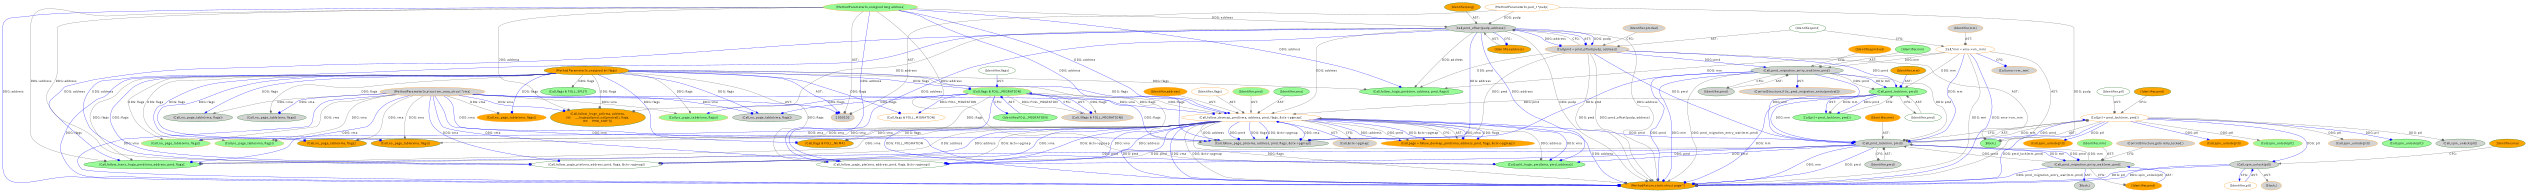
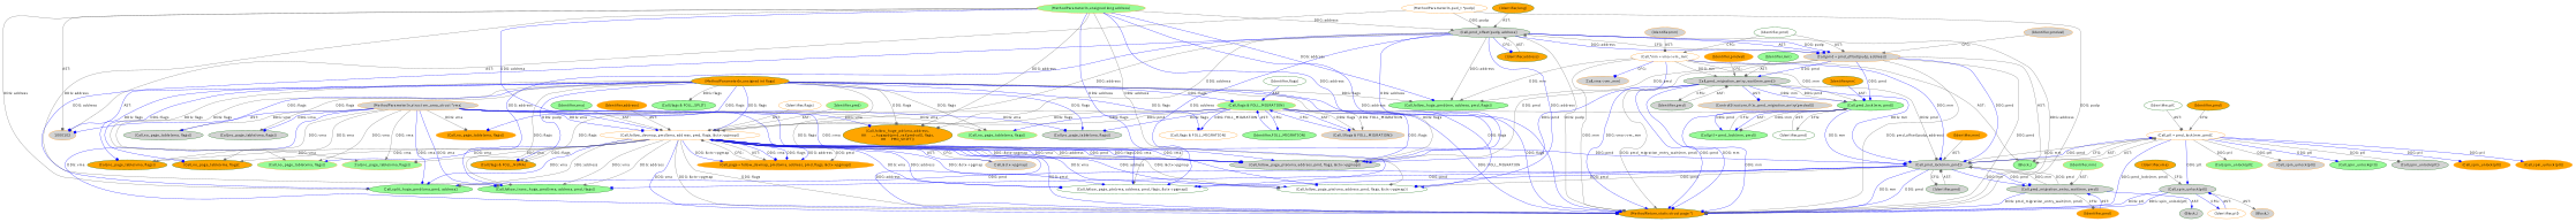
  digraph {
    fontname="IBM Plex Sans"
    node [color=darkgreen fillcolor=lightgrey fontname="IBM Plex Sans" style=filled]
    edge [arrowhead=box color=blue fontname="IBM Plex Sans"]
    n1 [label="(Call,spin_unlock(ptl))"]
    n2 [color=darkorange fillcolor=white label="(Identifier,ptl)"]
    n3 [color=darkorange label="(Block,)"]
    n4 [fillcolor=orange label="(MethodReturn,static struct page *)"]
    n5 [color=darkorange fillcolor=white label="(Call,ptl = pmd_lock(mm, pmd))"]
    n6 [label="(Call,pmd_lock(mm, pmd))"]
    n7 [color=darkorange label="(Call,spin_unlock(ptl))"]
    n8 [fillcolor=palegreen label="(Call,spin_unlock(ptl))"]
    n9 [label="(Call,spin_unlock(ptl))"]
    n10 [color=darkorange fillcolor=orange label="(Call,spin_unlock(ptl))"]
    n11 [color=darkorange fillcolor=orange label="(Call,spin_unlock(ptl))"]
    n12 [fillcolor=palegreen label="(Block,)"]
    n13 [color=darkorange fillcolor=palegreen label="(Call,spin_unlock(ptl))"]
    n14 [label="(Call,pmd_migration_entry_wait(mm, pmd))"]
    n15 [fillcolor=palegreen label="(Call,follow_trans_huge_pmd(vma, address, pmd, flags))"]
    n16 [fillcolor=white label="(Call,follow_page_pte(vma, address, pmd, flags, &ctx->pgmap))"]
    n17 [label="(Identifier,pmd)"]
    n18 [fillcolor=white label="(Call,follow_page_pte(vma, address, pmd, flags, &ctx->pgmap))"]
    n19 [fillcolor=palegreen label="(Call,split_huge_pmd(vma, pmd, address))"]
    n20 [label="(Block,)"]
    n21 [color=darkorange fillcolor=orange label="(Identifier,pmd)"]
    n22 [fillcolor=palegreen label="(Call,pmd_lock(mm, pmd))"]
    n23 [color=darkorange fillcolor=white label="(Call,follow_devmap_pmd(vma, address, pmd, flags, &ctx->pgmap))"]
    n24 [fillcolor=white label="(Identifier,pmd)"]
    n25 [fillcolor=palegreen label="(Call,ptl = pmd_lock(mm, pmd))"]
    n26 [label="(Call,follow_page_pte(vma, address, pmd, flags, &ctx->pgmap))"]
    n27 [fillcolor=orange label="(Call,no_page_table(vma, flags))"]
    n28 [fillcolor=orange label="(Call,no_page_table(vma, flags))"]
    n29 [fillcolor=orange label="(Call,flags & FOLL_NUMA)"]
    n30 [color=darkorange fillcolor=palegreen label="(Call,no_page_table(vma, flags))"]
    n31 [color=darkorange fillcolor=palegreen label="(Call,no_page_table(vma, flags))"]
    n32 [color=darkorange label="(Call,&ctx->pgmap)"]
    n33 [color=darkorange fillcolor=orange label="(Call,page = follow_devmap_pmd(vma, address, pmd, flags, &ctx->pgmap))"]
    n34 [color=darkorange fillcolor=white label="(Call,*mm = vma->vm_mm)"]
    n35 [label="(Call,pmd_migration_entry_wait(mm, pmd))"]
    n36 [fillcolor=palegreen label="(Call,follow_huge_pmd(mm, address, pmd, flags))"]
    n37 [color=darkorange label="(Call,vma->vm_mm)"]
    n38 [label="(Identifier,pmd)"]
    n39 [color=darkorange label="(ControlStructure,if (is_pmd_migration_entry(pmdval)))"]
    n40 [color=darkorange label="(Call,pmd = pmd_offset(pudp, address))"]
    n41 [label="(Call,pmd_offset(pudp, address))"]
    n42 [fillcolor=orange label="(Identifier,address)"]
    n43 [fillcolor=orange label="(Call,follow_huge_pd(vma, address,\n\t\t\t\t      __hugepd(pmd_val(pmdval)), flags,\n\t\t\t\t      PMD_SHIFT))"]
    n44 [color=darkorange fillcolor=white label="(MethodParameterIn,pud_t *pudp)"]
    1000102 [color=darkorange]
    n46 [color=darkorange fillcolor=palegreen label="(MethodParameterIn,unsigned long address)"]
    n47 [color=darkorange label="(MethodParameterIn,struct vm_area_struct *vma)"]
    n48 [color=darkorange fillcolor=orange label="(Call,no_page_table(vma, flags))"]
    n49 [color=darkorange fillcolor=palegreen label="(Call,no_page_table(vma, flags))"]
    n50 [label="(Call,no_page_table(vma, flags))"]
    n51 [label="(Call,no_page_table(vma, flags))"]
    n52 [label="(Call,no_page_table(vma, flags))"]
    n53 [color=darkorange fillcolor=palegreen label="(Call,flags & FOLL_MIGRATION)"]
    n54 [color=darkorange label="(Call,!(flags & FOLL_MIGRATION))"]
    n55 [color=darkorange fillcolor=white label="(Call,flags & FOLL_MIGRATION)"]
    n56 [fillcolor=palegreen label="(Identifier,FOLL_MIGRATION)"]
    n57 [fillcolor=orange label="(MethodParameterIn,unsigned int flags)"]
    n58 [fillcolor=palegreen label="(Call,flags & FOLL_SPLIT)"]
    n59 [fillcolor=palegreen label="(Identifier,vma)"]
    n60 [color=darkorange label="(Identifier,pmdval)"]
    n61 [color=darkorange fillcolor=orange label="(Identifier,address)"]
    n62 [fillcolor=white label="(Identifier,flags)"]
    n63 [fillcolor=orange label="(Identifier,long)"]
    n64 [color=darkorange fillcolor=palegreen label="(Identifier,mm)"]
    n65 [color=darkorange fillcolor=orange label="(Identifier,pmdval)"]
    n66 [fillcolor=white label="(Identifier,ptl)"]
    n67 [color=darkorange fillcolor=white label="(Identifier,flags)"]
    n68 [color=darkorange fillcolor=palegreen label="(Identifier,pmd)"]
    n69 [fillcolor=palegreen label="(Identifier,mm)"]
    n70 [fillcolor=orange label="(Identifier,pmd)"]
    n71 [fillcolor=white label="(Identifier,pmd)"]
-   n72 [color=darkorange label="(ControlStructure,goto retry_locked;)"]
    n73 [fillcolor=orange label="(Identifier,mm)"]
    n74 [color=darkorange label="(Identifier,mm)"]
    n75 [color=darkorange fillcolor=orange label="(Identifier,mm)"]
    n76 [fillcolor=orange label="(Identifier,vma)"]
    n1 -> n2 [arrowhead=normal label="CFG: "]
    n1 -> n3 [arrowhead=normal color=gray40 label="AST: "]
    n1 -> n4 [label="DDG: ptl"]
    n1 -> n4 [label="DDG: spin_unlock(ptl)"]
    n2 -> n1 [arrowhead=diamond label="AST: "]
    n5 -> n1 [arrowhead=diamond label="DDG: ptl"]
    n5 -> n4 [arrowhead=diamond label="DDG: pmd_lock(mm, pmd)"]
    n5 -> n6 [color=gray40 label="CFG: "]
    n5 -> n7 [arrowhead=diamond color=gray40 label="DDG: ptl"]
    n5 -> n8 [arrowhead=diamond label="DDG: ptl"]
    n5 -> n9 [color=gray40 label="DDG: ptl"]
    n5 -> n10 [arrowhead=diamond label="DDG: ptl"]
    n5 -> n11 [arrowhead=normal label="DDG: ptl"]
    n5 -> n12 [arrowhead=diamond color=gray40 label="AST: "]
    n5 -> n13 [arrowhead=normal color=gray40 label="DDG: ptl"]
    n6 -> n4 [label="DDG: mm"]
    n6 -> n4 [arrowhead=normal label="DDG: pmd"]
    n6 -> n5 [arrowhead=diamond color=gray40 label="AST: "]
    n6 -> n5 [color=gray40 label="DDG: mm"]
    n6 -> n5 [arrowhead=diamond label="DDG: pmd"]
    n6 -> n14 [arrowhead=diamond label="DDG: mm"]
    n6 -> n14 [label="DDG: pmd"]
    n6 -> n15 [label="DDG: pmd"]
    n6 -> n16 [arrowhead=diamond label="DDG: pmd"]
    n6 -> n17 [color=gray40 label="CFG: "]
    n6 -> n18 [arrowhead=diamond color=gray40 label="DDG: pmd"]
    n6 -> n19 [arrowhead=normal label="DDG: pmd"]
    n14 -> n4 [arrowhead=normal label="DDG: pmd_migration_entry_wait(mm, pmd)"]
    n14 -> n6 [arrowhead=diamond color=gray40 label="DDG: mm"]
    n14 -> n6 [arrowhead=normal color=gray40 label="DDG: pmd"]
    n14 -> n20 [arrowhead=normal label="AST: "]
    n14 -> n21 [color=gray40 label="CFG: "]
    n17 -> n6 [color=gray40 label="AST: "]
    n21 -> n14 [arrowhead=normal label="AST: "]
    n22 -> n4 [label="DDG: mm"]
    n22 -> n6 [arrowhead=diamond label="DDG: mm"]
    n22 -> n23 [arrowhead=normal color=gray40 label="DDG: pmd"]
    n22 -> n24 [arrowhead=normal color=gray40 label="CFG: "]
    n22 -> n25 [arrowhead=diamond label="AST: "]
    n22 -> n25 [color=gray40 label="DDG: mm"]
    n22 -> n25 [arrowhead=normal label="DDG: pmd"]
    n23 -> n4 [arrowhead=diamond label="DDG: address"]
    n23 -> n4 [label="DDG: pmd"]
    n23 -> n4 [label="DDG: vma"]
    n23 -> n4 [color=gray40 label="DDG: &ctx->pgmap"]
    n23 -> n4 [color=gray40 label="DDG: flags"]
    n23 -> n6 [label="DDG: pmd"]
    n23 -> n15 [arrowhead=normal color=gray40 label="DDG: vma"]
    n23 -> n15 [arrowhead=normal color=gray40 label="DDG: address"]
    n23 -> n16 [arrowhead=diamond label="DDG: vma"]
    n23 -> n16 [label="DDG: address"]
    n23 -> n16 [arrowhead=diamond label="DDG: &ctx->pgmap"]
    n23 -> n18 [arrowhead=normal label="DDG: vma"]
    n23 -> n18 [arrowhead=diamond label="DDG: address"]
    n23 -> n18 [color=gray40 label="DDG: &ctx->pgmap"]
    n23 -> n19 [arrowhead=diamond label="DDG: vma"]
    n23 -> n19 [color=gray40 label="DDG: address"]
    n23 -> n26 [label="DDG: vma"]
    n23 -> n26 [color=gray40 label="DDG: address"]
    n23 -> n26 [label="DDG: pmd"]
    n23 -> n26 [arrowhead=normal label="DDG: flags"]
    n23 -> n26 [arrowhead=diamond label="DDG: &ctx->pgmap"]
    n23 -> n27 [arrowhead=normal color=gray40 label="DDG: vma"]
    n23 -> n28 [arrowhead=normal color=gray40 label="DDG: vma"]
    n23 -> n29 [arrowhead=diamond color=gray40 label="DDG: flags"]
    n23 -> n30 [arrowhead=normal label="DDG: vma"]
    n23 -> n31 [color=gray40 label="DDG: vma"]
    n23 -> n32 [arrowhead=normal color=gray40 label="CFG: "]
    n23 -> n33 [arrowhead=normal color=gray40 label="AST: "]
    n23 -> n33 [label="DDG: vma"]
    n23 -> n33 [arrowhead=diamond label="DDG: flags"]
    n23 -> n33 [arrowhead=normal label="DDG: address"]
    n23 -> n33 [arrowhead=diamond color=gray40 label="DDG: pmd"]
    n23 -> n33 [arrowhead=normal label="DDG: &ctx->pgmap"]
    n24 -> n22 [arrowhead=diamond color=gray40 label="AST: "]
    n25 -> n22 [arrowhead=normal color=gray40 label="CFG: "]
    n32 -> n23 [arrowhead=diamond label="AST: "]
    n33 -> n23 [arrowhead=diamond color=gray40 label="CFG: "]
    n34 -> n4 [arrowhead=diamond color=gray40 label="DDG: mm"]
    n34 -> n4 [arrowhead=normal label="DDG: vma->vm_mm"]
    n34 -> n6 [label="DDG: mm"]
    n34 -> n12 [arrowhead=normal color=gray40 label="AST: "]
    n34 -> n22 [arrowhead=normal color=gray40 label="DDG: mm"]
    n34 -> n35 [arrowhead=normal color=gray40 label="DDG: mm"]
    n34 -> n36 [arrowhead=normal color=gray40 label="DDG: mm"]
    n34 -> n37 [label="CFG: "]
    n35 -> n4 [arrowhead=normal color=gray40 label="DDG: pmd_migration_entry_wait(mm, pmd)"]
    n35 -> n4 [arrowhead=diamond label="DDG: pmd"]
    n35 -> n4 [label="DDG: mm"]
    n35 -> n6 [arrowhead=diamond label="DDG: mm"]
    n35 -> n6 [color=gray40 label="DDG: pmd"]
    n35 -> n22 [arrowhead=normal label="DDG: mm"]
    n35 -> n22 [arrowhead=diamond color=gray40 label="DDG: pmd"]
    n35 -> n26 [arrowhead=diamond label="DDG: pmd"]
    n35 -> n38 [arrowhead=diamond color=gray40 label="CFG: "]
    n35 -> n39 [label="AST: "]
    n38 -> n35 [color=gray40 label="AST: "]
    n40 -> n4 [arrowhead=diamond color=gray40 label="DDG: pmd_offset(pudp, address)"]
    n40 -> n4 [arrowhead=diamond color=gray40 label="DDG: pmd"]
    n40 -> n6 [arrowhead=diamond label="DDG: pmd"]
    n40 -> n12 [color=gray40 label="AST: "]
    n40 -> n22 [arrowhead=diamond label="DDG: pmd"]
    n40 -> n26 [color=gray40 label="DDG: pmd"]
    n40 -> n35 [arrowhead=normal label="DDG: pmd"]
    n40 -> n36 [arrowhead=normal color=gray40 label="DDG: pmd"]
    n40 -> n41 [color=gray40 label="CFG: "]
    n41 -> n4 [arrowhead=diamond color=gray40 label="DDG: address"]
    n41 -> n4 [color=gray40 label="DDG: pudp"]
    n41 -> n15 [arrowhead=diamond label="DDG: address"]
    n41 -> n16 [arrowhead=normal label="DDG: address"]
    n41 -> n18 [label="DDG: address"]
    n41 -> n19 [arrowhead=diamond label="DDG: address"]
    n41 -> n23 [arrowhead=normal color=gray40 label="DDG: address"]
    n41 -> n26 [arrowhead=diamond label="DDG: address"]
    n41 -> n36 [arrowhead=diamond color=gray40 label="DDG: address"]
    n41 -> n40 [label="AST: "]
    n41 -> n40 [arrowhead=diamond label="DDG: pudp"]
    n41 -> n40 [label="DDG: address"]
    n41 -> n42 [label="CFG: "]
    n41 -> n43 [color=gray40 label="DDG: address"]
    n42 -> n41 [arrowhead=normal color=gray40 label="AST: "]
    n44 -> n4 [color=gray40 label="DDG: pudp"]
    n44 -> n41 [arrowhead=diamond color=gray40 label="DDG: pudp"]
    n44 -> 1000102 [color=gray40 label="AST: "]
    n46 -> n4 [label="DDG: address"]
    n46 -> n15 [color=gray40 label="DDG: address"]
    n46 -> n16 [arrowhead=diamond label="DDG: address"]
    n46 -> n18 [arrowhead=diamond color=gray40 label="DDG: address"]
    n46 -> n19 [arrowhead=diamond color=gray40 label="DDG: address"]
    n46 -> n23 [arrowhead=diamond label="DDG: address"]
    n46 -> n26 [arrowhead=normal label="DDG: address"]
    n46 -> n36 [arrowhead=diamond label="DDG: address"]
    n46 -> n41 [arrowhead=diamond color=gray40 label="DDG: address"]
    n46 -> n43 [color=gray40 label="DDG: address"]
    n46 -> 1000102 [color=gray40 label="AST: "]
    n47 -> n4 [arrowhead=normal label="DDG: vma"]
    n47 -> n15 [label="DDG: vma"]
    n47 -> n16 [arrowhead=normal label="DDG: vma"]
    n47 -> n18 [label="DDG: vma"]
-   n47 -> n19 [arrowhead=diamond label="DDG: mm"]
+   n47 -> n19 [arrowhead=diamond label="DDG: vma"]
    n47 -> n23 [label="DDG: vma"]
    n47 -> n26 [arrowhead=normal label="DDG: vma"]
    n47 -> n27 [arrowhead=normal color=gray40 label="DDG: vma"]
    n47 -> n28 [arrowhead=diamond color=gray40 label="DDG: vma"]
    n47 -> n30 [arrowhead=normal color=gray40 label="DDG: vma"]
    n47 -> n31 [arrowhead=normal color=gray40 label="DDG: vma"]
    n47 -> n43 [label="DDG: vma"]
    n47 -> 1000102 [label="AST: "]
    n47 -> n48 [color=gray40 label="DDG: vma"]
    n47 -> n49 [arrowhead=normal color=gray40 label="DDG: vma"]
    n47 -> n50 [arrowhead=normal color=gray40 label="DDG: vma"]
    n47 -> n51 [label="DDG: vma"]
    n47 -> n52 [label="DDG: vma"]
    n53 -> n4 [label="DDG: FOLL_MIGRATION"]
    n53 -> n23 [arrowhead=normal color=gray40 label="DDG: flags"]
    n53 -> n26 [arrowhead=normal label="DDG: flags"]
    n53 -> n29 [arrowhead=diamond color=gray40 label="DDG: flags"]
    n53 -> n49 [arrowhead=normal label="DDG: flags"]
    n53 -> n51 [arrowhead=diamond label="DDG: flags"]
    n53 -> n54 [label="AST: "]
    n53 -> n54 [arrowhead=normal color=gray40 label="DDG: flags"]
    n53 -> n54 [arrowhead=normal color=gray40 label="DDG: FOLL_MIGRATION"]
    n53 -> n55 [arrowhead=normal label="DDG: FOLL_MIGRATION"]
    n53 -> n56 [arrowhead=diamond label="CFG: "]
    n54 -> n53 [arrowhead=normal label="CFG: "]
    n56 -> n53 [arrowhead=diamond label="AST: "]
    n57 -> n4 [arrowhead=normal label="DDG: flags"]
    n57 -> n15 [arrowhead=diamond color=gray40 label="DDG: flags"]
    n57 -> n16 [arrowhead=normal color=gray40 label="DDG: flags"]
    n57 -> n18 [arrowhead=normal label="DDG: flags"]
    n57 -> n23 [arrowhead=diamond label="DDG: flags"]
    n57 -> n26 [color=gray40 label="DDG: flags"]
    n57 -> n27 [label="DDG: flags"]
    n57 -> n28 [label="DDG: flags"]
-   n57 -> n29 [label="DDG: flags"]
+   n57 -> n29 [label="DDG: pudp"]
    n57 -> n30 [arrowhead=normal color=gray40 label="DDG: flags"]
    n57 -> n31 [arrowhead=normal color=gray40 label="DDG: flags"]
    n57 -> n36 [arrowhead=diamond color=gray40 label="DDG: flags"]
    n57 -> n43 [color=gray40 label="DDG: flags"]
    n57 -> 1000102 [label="AST: "]
    n57 -> n48 [label="DDG: flags"]
    n57 -> n49 [arrowhead=diamond color=gray40 label="DDG: flags"]
    n57 -> n50 [arrowhead=normal label="DDG: flags"]
    n57 -> n51 [arrowhead=normal label="DDG: flags"]
    n57 -> n52 [arrowhead=diamond color=gray40 label="DDG: flags"]
    n57 -> n53 [label="DDG: flags"]
    n57 -> n55 [label="DDG: flags"]
    n57 -> n58 [arrowhead=diamond color=gray40 label="DDG: flags"]
    n59 -> n23 [arrowhead=diamond color=gray40 label="AST: "]
    n60 -> n40 [arrowhead=normal color=gray40 label="CFG: "]
    n61 -> n23 [arrowhead=diamond color=gray40 label="AST: "]
    n62 -> n53 [arrowhead=diamond label="AST: "]
    n63 -> n41 [arrowhead=diamond color=gray40 label="AST: "]
    n64 -> n14 [color=gray40 label="AST: "]
    n65 -> n35 [arrowhead=normal color=gray40 label="CFG: "]
    n66 -> n5 [color=gray40 label="AST: "]
    n67 -> n23 [arrowhead=diamond color=gray40 label="AST: "]
    n68 -> n23 [arrowhead=normal color=gray40 label="AST: "]
    n69 -> n35 [color=gray40 label="AST: "]
    n70 -> n5 [arrowhead=normal color=gray40 label="CFG: "]
    n71 -> n34 [arrowhead=normal color=gray40 label="CFG: "]
    n71 -> n40 [arrowhead=diamond color=gray40 label="AST: "]
-   n72 -> n14 [arrowhead=normal color=gray40 label="CFG: "]
    n73 -> n22 [label="AST: "]
    n74 -> n34 [color=gray40 label="AST: "]
    n75 -> n6 [arrowhead=normal color=gray40 label="AST: "]
    n76 -> n1 [arrowhead=normal color=gray40 label="CFG: "]
  }
